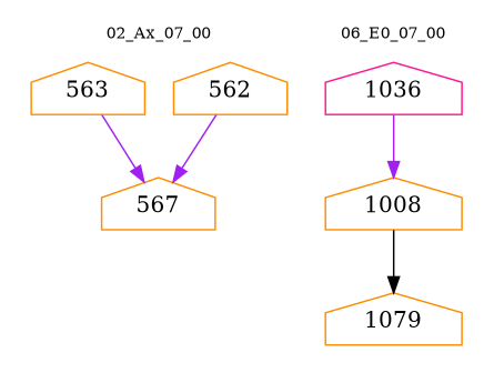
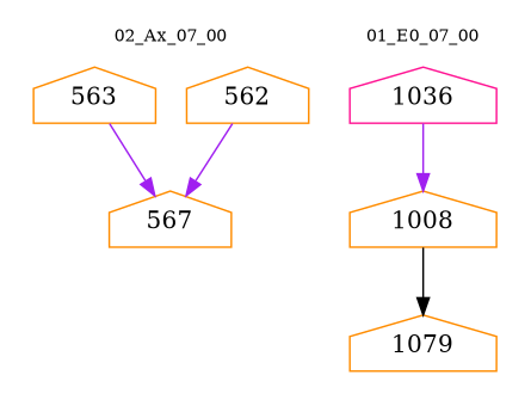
  digraph {
    node [color=darkorange shape=house]
    edge [color=purple]
    n1 [label=562]
    n2 [label=567]
    n3 [label=563]
    n4 [color=deeppink label=1036]
    n5 [label=1008]
    n6 [label=1079]
    subgraph cluster_1 {
      color=white
      fontsize=10
      label="02_Ax_07_00"
      n1
      n2
      n3
    }
    subgraph cluster_2 {
      color=white
      fontsize=10
-     label="06_E0_07_00"
+     label="01_E0_07_00"
      n4
      n5
      n6
    }
    n1 -> n2
    n3 -> n2
    n4 -> n5
    n5 -> n6 [color=black]
  }
